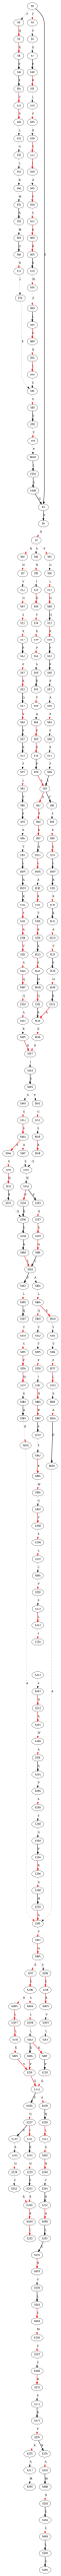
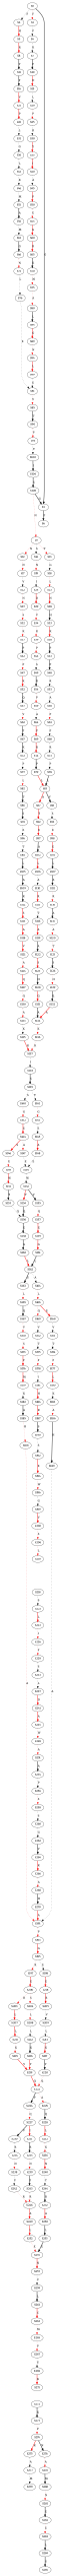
  strict digraph {
    fontname=Merriweather
    node [fontname=Merriweather]
    edge [color=red fontname=Merriweather style=dotted]
    S0
    S1
    S2
    S3
    S4
    S5
    S6
    S7
    S8
    S9
    S10
    S11
    S12
    S13
    S14
    S15
    S16
    S17
    S18
    S19
    S20
    S21
    S22
    S23
    S24
    S25
    S26
    S27
    S28
    S29
    S30
    S31
    S32
    S33
    S34
    S35
    S36
    S37
    S38
    S39
    S40
    S41
    S42
    S43
    S44
    S45
    S46
    S47
    S48
    S49
    S50
    S51
    S52
    S53
    S54
    S55
    S56
    S57
    S58
    S59
    S60
    S61
    S62
    S63
    S64
    S65
    S66
    S67
    S68
    S69
    S70
    S71
    S72
    S73
    S74
    S75
    S76
    S77
    S78
    S79
    S80
    S81
    S82
    S83
    S84
    S85
    S86
    S87
    S88
    S89
    S90
    S91
    S92
    S93
    S94
    S95
    S96
    S97
    S98
    S99
    S100
    S101
    S102
    S103
    S104
    S105
    S106
    S107
    S108
    S109
    S110
    S111
    S112
    S113
    S114
    S115
    S116
    S117
    S118
    S119
    S120
    S121
    S122
    S123
    S124
    S125
    S126
    S127
    S128
    S129
    S130
    S131
    S132
    S133
    S134
    S135
    S136
    S137
    S138
    S139
    S140
    S141
    S142
    S143
    S144
    S145
    S146
    S147
    S148
    S149
    S150
    S151
    S152
    S153
    S154
    S155
    S156
    S157
    S158
    S159
    S160
    S161
    S162
    S163
    S164
    S165
    S166
    S167
    S168
    S169
    S170
    S171
    S172
    S173
    S174
    S175
    S176
    S177
    S178
    S179
    S180
    S181
    S182
    S183
    S184
    S185
    S186
    S187
    S188
    S189
    S190
    S191
    S192
    S193
    S194
    S195
    S196
    S197
    S198
    S199
    S200
    S201
    S202
    S203
    S204
    S205
    S206
    S207
    S208
    S209
    S210
    S211
    S212
    S213
-   S214
    S215
    S216
    S217
    S218
    S219
    S220
    S221
    S222
    S223
    S224
    S225
    S226
    S227
    S228
+   S229
    S230
    S231
    S232
    S233
    S234
    S235
    S236
    S237
    S238
    S239
    S240
    S241
    S242
    S243
    S244
    S245
    S246
    S247
    S248
    S249
    S250
    S251
    S252
    S253
    S254
    S255
    S256
    S257
    S258
    S259
    S260
    S261
    S262
    S263
    S264
    S265
    S266
    S267
    S268
    S269
    S270
    S271
    S272
    S273
    S274
    S275
    S276
    S277
    S278
    S279
    S280
    S281
    S282
    S283
    S284
    S285
    S0 -> S1 [label=F]
    S0 -> S2 [color=black label=F]
    S0 -> S3 [color=black label=G style=bold]
    S1 -> S4 [color=black label=P]
    S2 -> S5 [label=H style=bold]
    S3 -> S6 [color=black label=P style=bold]
    S4 -> S7 [color=black label=K]
    S5 -> S8 [label=R style=bold]
-   S6 -> S9 [label=N]
+   S108 -> S9 [label=N]
    S7 -> S10 [color=black label=P style=bold]
    S8 -> S11 [color=black label=Y style=bold]
    S9 -> S12 [label=N]
    S9 -> S13 [label=T]
    S9 -> S14 [color=black label=S]
    S10 -> S15 [label=D style=bold]
    S11 -> S16 [color=black label=F style=bold]
    S12 -> S17 [label=N]
    S13 -> S18 [color=black label=G]
    S14 -> S19 [label=N]
    S15 -> S20 [color=black label=L]
    S16 -> S21 [label=V style=bold]
    S17 -> S22 [color=black label=V]
    S18 -> S23 [label=L]
    S19 -> S24 [color=black label=I]
    S20 -> S25 [label=P]
    S21 -> S26 [label=P style=bold]
    S22 -> S27 [label=N]
    S23 -> S28 [label=N style=bold]
    S24 -> S29 [label=D style=bold]
    S25 -> S30 [color=black label=R]
    S26 -> S31 [color=black label=L]
    S27 -> S32 [label=S]
    S28 -> S33 [color=black label=H style=bold]
    S29 -> S34 [label=V]
    S30 -> S35 [label=Y style=bold]
    S31 -> S36 [color=black label=G]
    S32 -> S37 [label=K]
    S33 -> S38 [label=K style=bold]
    S34 -> S39 [label=K]
    S35 -> S40 [label=I style=bold]
    S36 -> S41 [color=black label=L]
    S37 -> S42 [color=black label=P style=bold]
    S38 -> S43 [color=black label=P style=bold]
    S39 -> S44 [label=P]
    S40 -> S45 [color=black label=A]
    S41 -> S46 [color=black label=K]
    S42 -> S47 [label=P]
    S43 -> S48 [color=black label=P style=bold]
    S44 -> S49 [color=black label=S]
    S45 -> S50 [label=P style=bold]
    S46 -> S51 [color=black label=M]
    S47 -> S52 [label=K style=bold]
    S48 -> S53 [color=black label=R]
    S49 -> S54 [color=black label=R style=bold]
    S50 -> S55 [label=E]
    S51 -> S56 [color=black label=A style=bold]
    S52 -> S57 [color=black label=Q style=bold]
    S53 -> S58 [color=black label=A]
    S54 -> S59 [label=P]
    S55 -> S60 [label=G style=bold]
    S56 -> S61 [color=black label=M]
-   S57 -> S62 [label=V style=bold]
+   S57 -> S62 [label=V]
    S58 -> S63 [label=P]
    S59 -> S64 [color=black label=A]
    S60 -> S65 [label=R style=bold]
    S61 -> S66 [color=black label=G style=bold]
    S62 -> S67 [color=black label=P style=bold]
    S63 -> S68 [color=black label=P]
    S64 -> S69 [label=P style=bold]
    S65 -> S70 [color=black label=K style=bold]
    S66 -> S71 [label=N]
    S67 -> S72 [color=black label=K style=bold]
    S68 -> S73 [color=black label=R]
    S69 -> S74 [label=R style=bold]
    S70 -> S75 [label=M]
    S71 -> S76 [color=black label=L]
    S72 -> S77 [color=black label=P]
    S73 -> S78 [color=black label=P]
    S74 -> S79 [color=black label=P style=bold]
    S75 -> S80 [label=A]
    S76 -> S81 [color=black label=E]
    S77 -> S82 [label=L]
    S78 -> S83 [color=black label=L style=bold]
    S79 -> S83 [label=L style=bold]
    S80 -> S84 [color=black label=L style=bold]
    S81 -> S85 [label=V]
    S82 -> S86 [color=black label=T style=bold]
    S83 -> S87 [label=A style=bold]
    S83 -> S88 [color=black label=V style=bold]
    S84 -> S89 [label=G style=bold]
    S85 -> S90 [color=black label=T style=bold]
    S86 -> S91 [color=black label=S style=bold]
    S87 -> S92 [label=T style=bold]
    S88 -> S93 [color=black label=S]
    S89 -> S94 [label=N]
    S90 -> S95 [label=P]
    S91 -> S96 [color=black label=E]
    S92 -> S97 [label=E style=bold]
    S93 -> S98 [label=E]
    S94 -> S99 [label=L style=bold]
    S95 -> S100 [color=black label=T]
    S96 -> S101 [color=black label=T]
    S97 -> S102 [color=black label=A style=bold]
    S98 -> S103 [label=E style=bold]
    S99 -> S81 [color=black label=E]
    S100 -> S104 [color=black label=I style=bold]
    S101 -> S105 [color=black label=L style=bold]
    S102 -> S106 [label=L style=bold]
    S103 -> S107 [color=black label=L style=bold]
    S104 -> S108 [color=black label=S style=bold]
    S105 -> S109 [color=black label=A style=bold]
    S106 -> S110 [color=black label=A]
    S107 -> S111 [color=black label=A style=bold]
    S108 -> S3 [color=black label=G style=bold]
    S109 -> S112 [color=black label=K style=bold]
    S110 -> S113 [label=R style=bold]
    S111 -> S114 [label=R]
    S112 -> S115 [label=S style=bold]
    S113 -> S116 [color=black label=T]
    S114 -> S117 [color=black label=A style=bold]
    S115 -> S118 [label=A style=bold]
    S116 -> S119 [label=A style=bold]
    S117 -> S120 [label=A]
    S118 -> S121 [label=V style=bold]
    S119 -> S122 [color=black label=A style=bold]
    S120 -> S123 [label=T]
    S121 -> S124 [label=A]
    S122 -> S125 [label=S style=bold]
    S123 -> S126 [color=black label=S style=bold]
    S124 -> S127 [label=Q style=bold]
    S125 -> S128 [color=black label=H style=bold]
    S126 -> S129 [label=H]
    S127 -> S130 [label=Q]
    S128 -> S131 [label=Q style=bold]
    S129 -> S132 [color=black label=Q style=bold]
    S130 -> S133 [label=A]
    S131 -> S134 [color=black label=A style=bold]
    S132 -> S134 [label=A style=bold]
    S133 -> S135 [color=black label=K]
    S134 -> S136 [label=K]
    S135 -> S137 [label=K style=bold]
    S136 -> S137 [label=K]
    S137 -> S138 [color=black label=I]
    S138 -> S139 [color=black label=S style=bold]
    S139 -> S140 [color=black label=S]
    S139 -> S141 [color=black label=T]
    S140 -> S142 [label=G]
    S141 -> S143 [label=G]
    S142 -> S144 [label=E style=bold]
    S143 -> S145 [color=black label=E]
    S144 -> S146 [label=S style=bold]
    S144 -> S147 [label=A]
    S145 -> S148 [label=A style=bold]
    S146 -> S149 [label=E]
    S147 -> S150 [color=black label=E]
    S148 -> S150 [color=black label=E]
    S149 -> S151 [label=W style=bold]
    S150 -> S152 [color=black label=W]
    S151 -> S153 [color=black label=T style=bold]
    S152 -> S154 [label=T style=bold]
    S152 -> S155 [color=black label=V style=bold]
    S153 -> S156 [color=black label=Q]
    S154 -> S156 [color=black label=Q style=bold]
    S155 -> S157 [label=Q]
    S156 -> S158 [color=black label=E style=bold]
    S157 -> S159 [label=E style=bold]
    S158 -> S160 [color=black label=G style=bold]
    S159 -> S161 [label=G style=bold]
    S160 -> S162 [label=L style=bold]
    S161 -> S162 [color=black label=L style=bold]
    S162 -> S163 [color=black label=S style=bold]
    S162 -> S164 [color=black label=A]
    S163 -> S165 [label=L]
    S164 -> S166 [label=L]
    S165 -> S167 [color=black label=Q style=bold]
    S166 -> S168 [label=E style=bold]
    S166 -> S169 [label=Q]
    S167 -> S170 [label=V]
    S168 -> S171 [color=black label=V]
    S169 -> S172 [color=black label=V]
    S170 -> S173 [label=S]
    S171 -> S174 [color=black label=T]
    S172 -> S175 [color=black label=T]
    S173 -> S176 [label=F style=bold]
    S174 -> S177 [label=F]
    S175 -> S178 [label=F]
    S176 -> S179 [label=M style=bold]
    S177 -> S180 [label=L style=bold]
    S178 -> S181 [color=black label=I]
    S179 -> S182 [color=black label=K]
    S180 -> S183 [color=black label=K]
    S181 -> S184 [label=H style=bold]
    S182 -> S185 [color=black label=A style=bold]
    S183 -> S186 [label=A]
    S184 -> S187 [label=R style=bold]
    S185 -> S188 [label=H]
    S186 -> S189 [color=black label=H style=bold]
    S187 -> S190 [color=black label=S style=bold]
    S188 -> S191 [label=A]
    S189 -> S191 [color=black label=A]
    S190 -> S192 [color=black label=S]
    S191 -> S193 [label=P]
    S192 -> S194 [label=E style=bold]
    S193 -> S195 [label=G style=bold]
    S194 -> S196 [label=W]
    S195 -> S197 [label=R]
    S195 -> S198 [color=black label=E]
    S196 -> S199 [color=black label=G]
    S197 -> S200 [label=E style=bold]
    S198 -> S201 [label=E style=bold]
    S199 -> S202 [label=V style=bold]
    S200 -> S203 [label=R]
    S200 -> S204 [label=S]
    S201 -> S205 [label=R style=bold]
    S202 -> S206 [label=S]
    S203 -> S207 [label=L style=bold]
    S204 -> S208 [label=L]
    S205 -> S209 [color=black label=V]
    S206 -> S210 [label=L]
    S207 -> S211 [label=L style=bold]
    S208 -> S212 [color=black label=L]
    S209 -> S213 [color=black label=L]
-   S210 -> S214 [color=black label=C]
    S211 -> S215 [label=K]
    S212 -> S216 [color=black label=K style=bold]
-   S212 -> S217 [label=K style=bold]
-   S214 -> S218 [label=V]
+   S213 -> S217 [label=K style=bold]
    S215 -> S219 [label=Y style=bold]
    S216 -> S219 [label=Y style=bold]
    S217 -> S220 [color=black label=Y style=bold]
    S218 -> S221 [color=black label=S]
    S219 -> S222 [label=Q style=bold]
    S220 -> S222 [label=Q]
    S221 -> S223 [label=L style=bold]
    S222 -> S224 [color=black label=P style=bold]
    S222 -> S225 [label=A]
    S223 -> S226 [label=I]
    S224 -> S227 [label=Q]
    S225 -> S228 [color=black label=Q style=bold]
+   S226 -> S229 [label=F]
    S227 -> S230 [color=black label=V style=bold]
    S227 -> S231 [label=I style=bold]
    S228 -> S232 [label=L style=bold]
+   S229 -> S233 [color=black label=S]
    S230 -> S234 [color=black label=R]
    S231 -> S235 [color=black label=R style=bold]
    S232 -> S236 [label=K]
    S233 -> S237 [color=black label=L]
    S234 -> S238 [label=N]
    S235 -> S239 [label=N]
    S236 -> S240 [label=N style=bold]
    S237 -> S241 [label=D style=bold]
    S238 -> S242 [color=black label=F]
    S239 -> S243 [color=black label=F style=bold]
    S240 -> S244 [color=black label=Y]
    S241 -> S245 [label=A style=bold]
    S242 -> S246 [label=R]
    S243 -> S246 [label=R]
    S244 -> S247 [color=black label=R style=bold]
    S245 -> S248 [label=W]
    S246 -> S249 [label=A style=bold]
    S247 -> S250 [label=A style=bold]
    S248 -> S251 [label=A]
    S249 -> S252 [label=L style=bold]
    S250 -> S253 [color=black label=L style=bold]
    S251 -> S254 [color=black label=A style=bold]
+   S252 -> S255 [label=E]
    S253 -> S255 [color=black label=E style=bold]
    S254 -> S256 [color=black label=P]
    S255 -> S257 [label=N style=bold]
    S256 -> S258 [label=S]
    S257 -> S259 [color=black label=V]
    S258 -> S260 [color=black label=S]
    S259 -> S261 [color=black label=L style=bold]
    S260 -> S262 [color=black label=G]
    S261 -> S263 [label=C style=bold]
    S262 -> S264 [color=black label=V style=bold]
    S263 -> S265 [label=M]
    S264 -> S266 [label=K style=bold]
    S265 -> S267 [label=P]
    S266 -> S268 [label=A]
    S267 -> S269 [color=black label=T]
    S268 -> S270 [color=black label=H style=bold]
    S269 -> S271 [label=K style=bold]
    S270 -> S191 [label=A style=bold]
-   S271 -> S272 [color=black label=E]
    S272 -> S273 [color=black label=K style=bold]
    S273 -> S274 [label=P]
-   S274 -> S275 [label=K]
+   S274 -> S275 [label=K style=bold]
    S274 -> S276 [color=black label=N style=bold]
    S275 -> S277 [color=black label=A]
    S276 -> S278 [label=A]
    S277 -> S279 [color=black label=M]
    S278 -> S280 [color=black label=M style=bold]
    S280 -> S281 [label=N]
    S281 -> S282 [color=black label=E style=bold]
    S282 -> S283 [label=E]
    S283 -> S284 [color=black label=L style=bold]
    S284 -> S285 [color=black label=S style=bold]
  }
